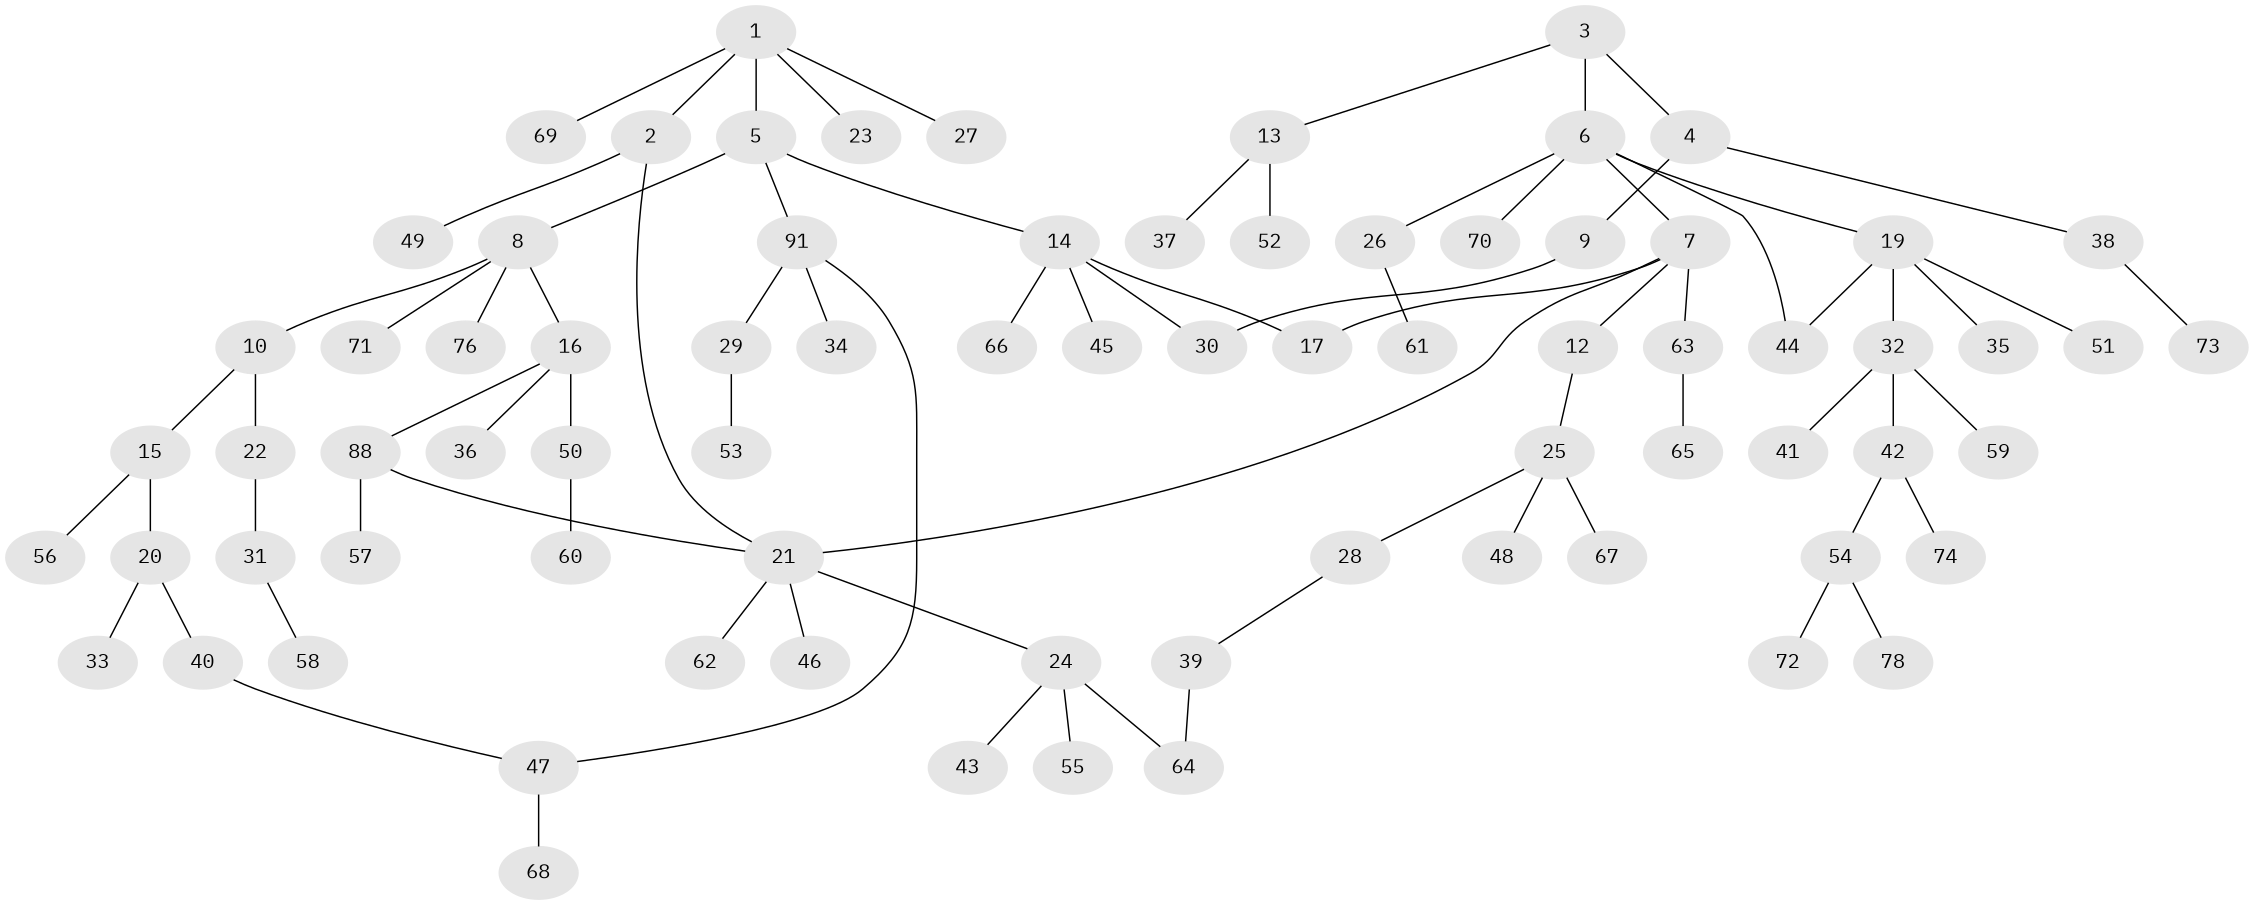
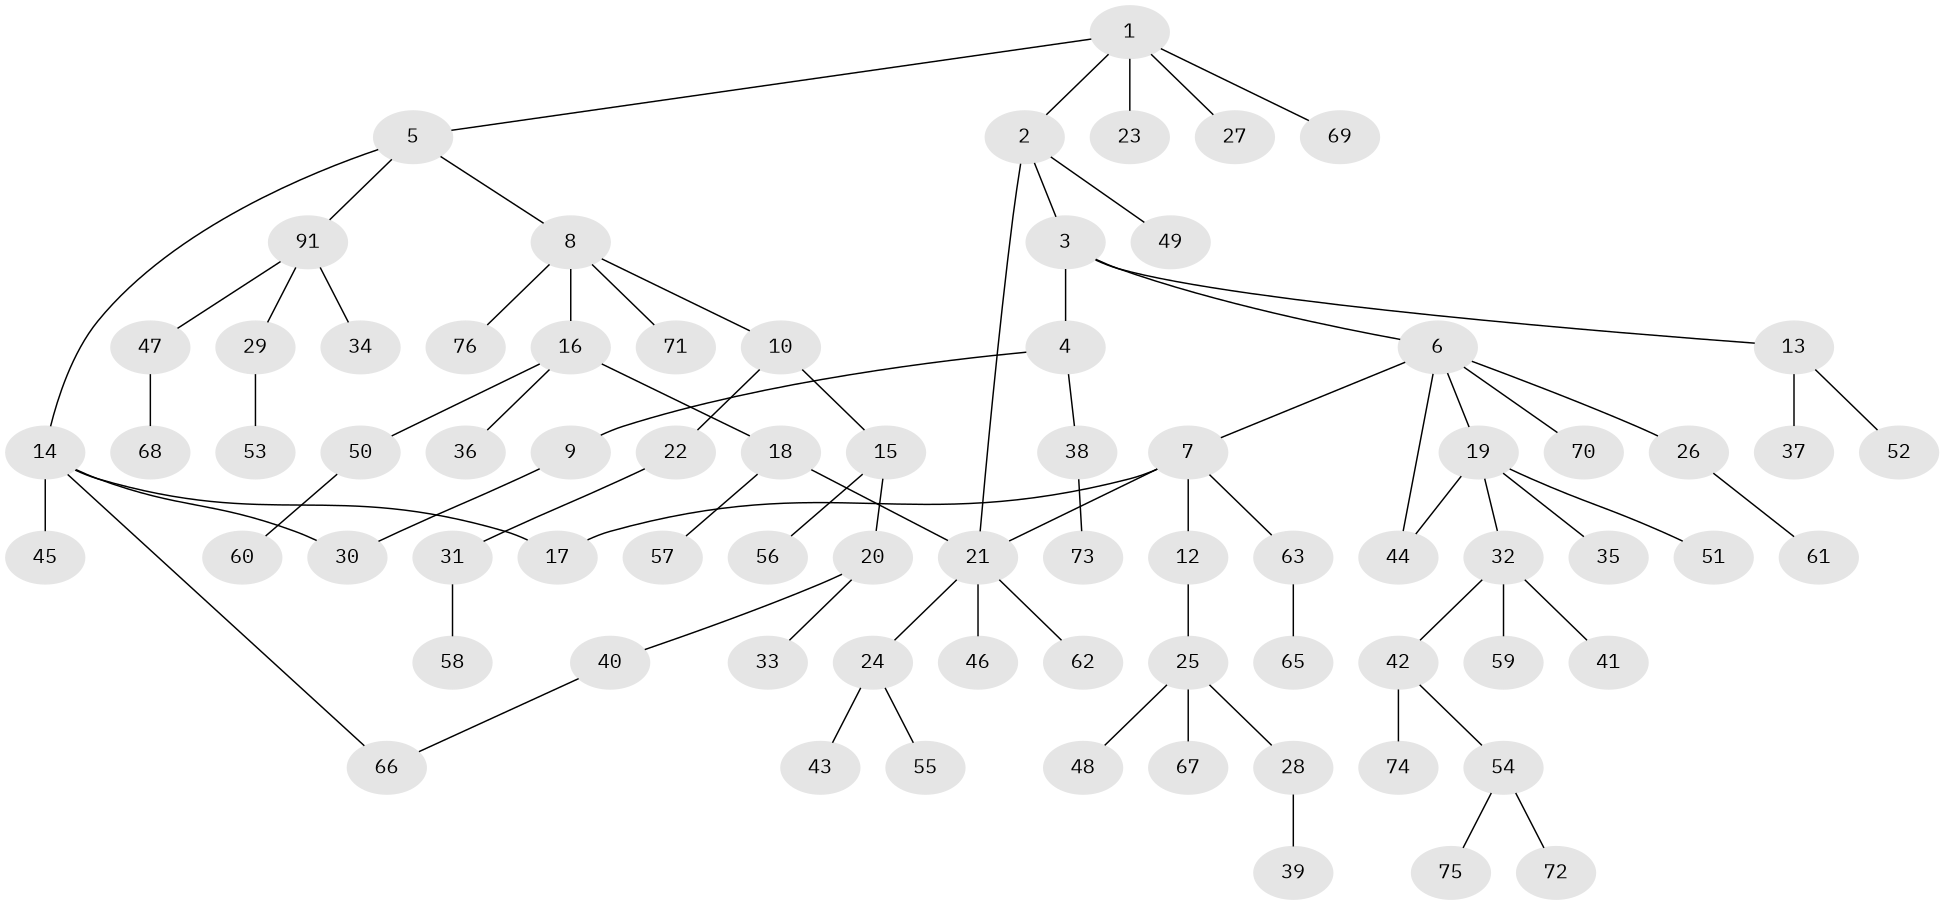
  graph {
    fontname="IBM Plex Mono"
    node [color=gray90 fontname="IBM Plex Mono" style=filled]
    edge [fontname="IBM Plex Mono"]
    1
    2
    5
    23
    27
    69
    3
    21
    49
    8
    n11 [label=91]
    14
    4
    6
    13
    24
    46
    62
    9
    38
    7
    19
    26
    44
    70
    37
    52
    30
    73
    10
    16
    71
    76
    29
    34
    47
    17
    45
    66
    12
    63
    32
    35
    51
    61
    25
    65
    15
    22
-   18 [label=88]
+   18
    36
    50
    20
    56
    31
    53
    68
    28
    48
    67
    33
    40
    57
    60
    41
    42
    59
    43
    55
-   64
    58
    39
    54
    74
    72
-   75 [label=78]
+   75
    1 -- 2
    1 -- 5
    1 -- 23
    1 -- 27
    1 -- 69
+   2 -- 3
    2 -- 21
    2 -- 49
    5 -- 8
    5 -- n11
    5 -- 14
    3 -- 4
    3 -- 6
    3 -- 13
    21 -- 24
    21 -- 46
    21 -- 62
    8 -- 10
    8 -- 16
    8 -- 71
    8 -- 76
    n11 -- 29
    n11 -- 34
    n11 -- 47
    14 -- 30
    14 -- 17
    14 -- 45
    14 -- 66
    4 -- 9
    4 -- 38
    6 -- 7
    6 -- 19
    6 -- 26
    6 -- 44
    6 -- 70
    13 -- 37
    13 -- 52
    24 -- 43
    24 -- 55
-   24 -- 64
    9 -- 30
    38 -- 73
    7 -- 21
    7 -- 17
    7 -- 12
    7 -- 63
    19 -- 44
    19 -- 32
    19 -- 35
    19 -- 51
    26 -- 61
    10 -- 15
    10 -- 22
    16 -- 18
    16 -- 36
    16 -- 50
    29 -- 53
    47 -- 68
    12 -- 25
    63 -- 65
    32 -- 41
    32 -- 42
    32 -- 59
    25 -- 28
    25 -- 48
    25 -- 67
    15 -- 20
    15 -- 56
    22 -- 31
    18 -- 21
    18 -- 57
    50 -- 60
    20 -- 33
    20 -- 40
    31 -- 58
    28 -- 39
-   40 -- 47
+   40 -- 66
    42 -- 54
    42 -- 74
-   39 -- 64
    54 -- 72
    54 -- 75
  }
